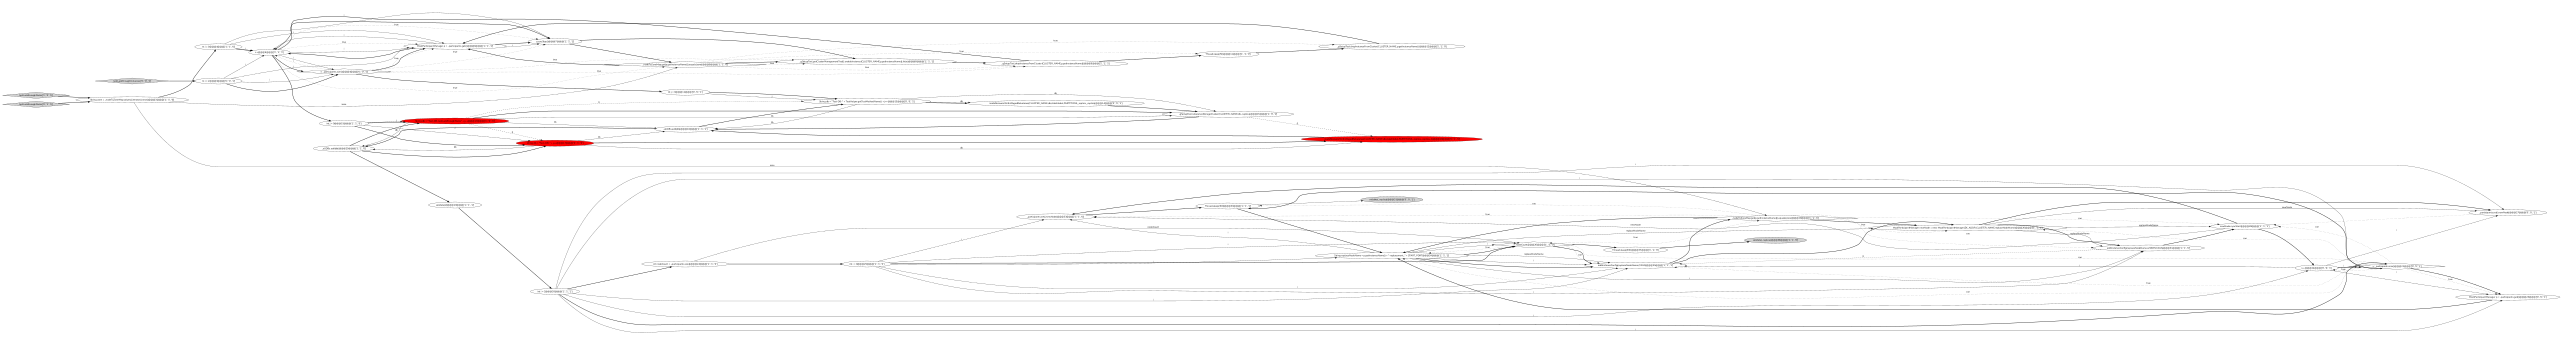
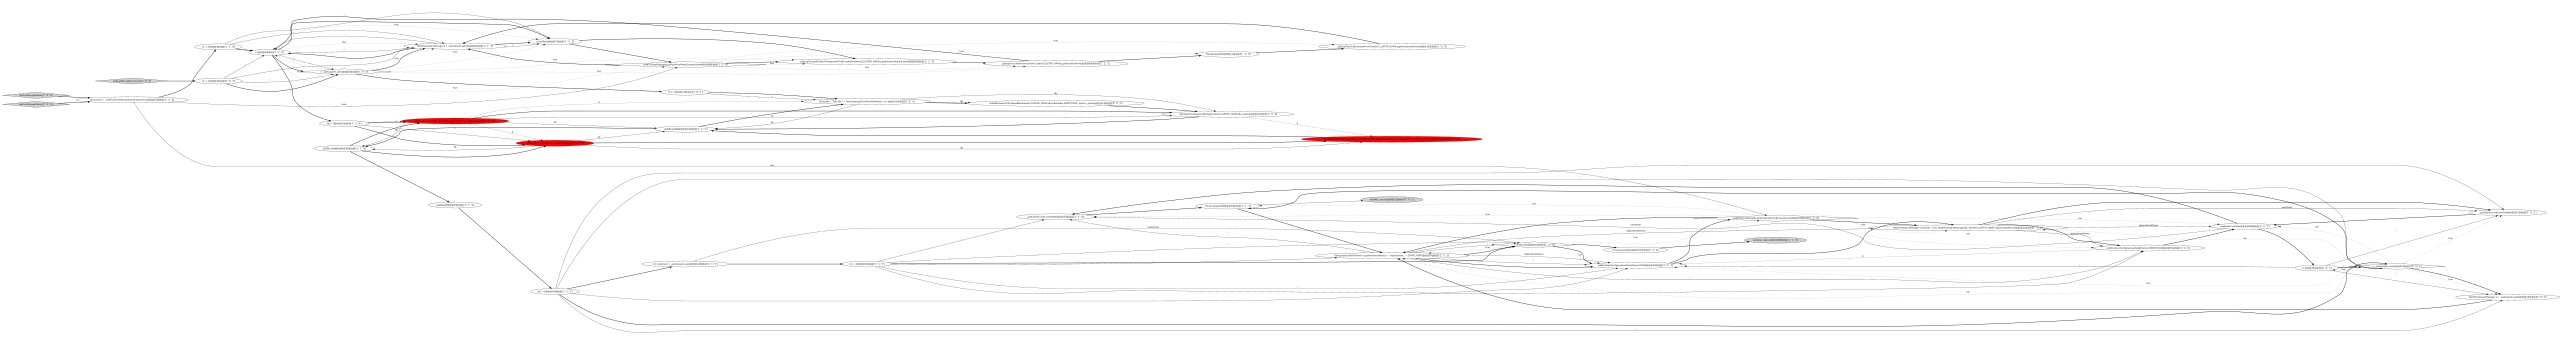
  digraph {
    fontname=Nunito
    rankdir=LR
    node [fillcolor=white fontname=Nunito shape=ellipse style=filled]
    edge [fontname=Nunito style=bold]
    n1 [label="_participants.set(i,newNode)@@@33@@@['1', '1', '0']"]
    n2 [label="Thread.sleep(300)@@@30@@@['1', '1', '1']"]
    n3 [label="String replaceNodeName = p.getInstanceName() + \"-replacement_\" + START_PORT@@@24@@@['1', '1', '1']"]
    n4 [fillcolor=lightgray label="validate(_replica)@@@31@@@['0', '0', '1']"]
    n5 [label="MockParticipantManager p = _participants.get(i)@@@23@@@['0', '0', '1']"]
    n6 [label="MockParticipantManager newNode = new MockParticipantManager(ZK_ADDR,CLUSTER_NAME,replaceNodeName)@@@26@@@['1', '1', '1']"]
    n7 [label="addInstanceConfig(replaceNodeName,i,ZONES,TAGS)@@@31@@@['1', '1', '0']"]
    n8 [label="addInstanceConfig(replaceNodeName,i,TAGS)@@@25@@@['1', '1', '1']"]
    n9 [label="i < nodeCount@@@26@@@['1', '1', '0']" shape=diamond]
    n10 [label="_participants.set(i,newNode)@@@27@@@['0', '0', '1']"]
    n11 [label="newNode.syncStart()@@@28@@@['1', '1', '1']"]
    n12 [label="i++@@@22@@@['0', '0', '1']"]
    n13 [label="_allDBs.add(db)@@@16@@@['1', '1', '1']"]
    n14 [label="String db = \"Test-DB-\" + TestHelper.getTestMethodName() + j++@@@13@@@['0', '0', '1']"]
    n15 [label="_allDBs.add(db)@@@20@@@['1', '1', '0']"]
    n16 [label="_gSetupTool.rebalanceStorageCluster(CLUSTER_NAME,db,_replica)@@@15@@@['1', '0', '1']"]
    n17 [label="createResourceWithWagedRebalance(CLUSTER_NAME,db,stateModel,PARTITIONS,_replica,_replica)@@@14@@@['0', '0', '1']"]
    n18 [label="validate(2)@@@19@@@['1', '1', '1']"]
    n19 [fillcolor=red label="String db = \"Test-DB-testLackEnoughRacks\" + j++@@@17@@@['1', '0', '0']"]
    n20 [fillcolor=red label="String db = \"Test-DB-\" + j++@@@17@@@['0', '1', '0']"]
    n21 [label="_gSetupTool.dropInstanceFromCluster(CLUSTER_NAME,p.getInstanceName())@@@12@@@['1', '1', '0']"]
    n22 [label="MockParticipantManager p = _participants.get(i)@@@6@@@['1', '1', '1']"]
    n23 [label="i++@@@5@@@['1', '1', '1']"]
    n24 [label="p.syncStop()@@@7@@@['1', '1', '1']"]
    n25 [label="_gSetupTool.getClusterManagementTool().enableInstance(CLUSTER_NAME,p.getInstanceName(),false)@@@8@@@['1', '1', '1']"]
    n26 [label="_gSetupTool.dropInstanceFromCluster(CLUSTER_NAME,p.getInstanceName())@@@9@@@['1', '1', '1']"]
    n27 [label="Thread.sleep(50)@@@11@@@['1', '1', '0']"]
    n28 [label="int i = 2@@@20@@@['1', '1', '1']"]
    n29 [label="i < _participants.size()@@@21@@@['0', '0', '1']" shape=diamond]
    n30 [label="int nodeCount = _participants.size()@@@24@@@['1', '1', '0']"]
    n31 [fillcolor=lightgray label="validate(_replica)@@@38@@@['1', '1', '0']"]
    n32 [fillcolor=lightgray label="testLackEnoughInstances['0', '0', '1']" shape=diamond]
    n33 [label="int i = 2@@@3@@@['0', '0', '1']"]
    n34 [label="i < _participants.size()@@@4@@@['0', '0', '1']" shape=diamond]
    n35 [label="int j = 0@@@15@@@['1', '1', '0']"]
    n36 [fillcolor=red label="createResourceWithWagedRebalance(CLUSTER_NAME,db,stateModel,PARTITIONS,_replica,_replica,-1)@@@18@@@['0', '1', '0']"]
    n37 [label="_nodeToZoneMap.get(p.getInstanceName()).equals(zone)@@@8@@@['1', '1', '0']" shape=diamond]
    n38 [label="int j = 0@@@11@@@['0', '0', '1']"]
    n39 [label="String zone = _nodeToZoneMap.values().iterator().next()@@@3@@@['1', '1', '0']"]
    n40 [label="int i = 0@@@4@@@['1', '1', '0']"]
    n41 [label="_nodeToZoneMap.get(p.getInstanceName()).equals(zone)@@@29@@@['1', '1', '0']" shape=diamond]
    n42 [label="Thread.sleep(300)@@@37@@@['1', '1', '0']"]
    n43 [fillcolor=lightgray label="testLackEnoughRacks['1', '0', '0']" shape=diamond]
    n44 [label="int i = 0@@@25@@@['1', '1', '0']"]
    n45 [fillcolor=lightgray label="testLackEnoughRacks['0', '1', '0']" shape=diamond]
    n1 -> n2
    n2 -> n3
    n2 -> n4 [style=solid]
    n3 -> n1 [label=i style=solid]
    n3 -> n6 [label=replaceNodeName style=solid]
    n3 -> n7 [label=i style=solid]
    n3 -> n8 [label=replaceNodeName style=solid]
    n3 -> n8
    n3 -> n8 [label=i style=solid]
    n3 -> n9
    n3 -> n9 [label=i style=solid]
    n5 -> n3
    n6 -> n7
    n6 -> n7 [label=replaceNodeName style=solid]
    n6 -> n10
    n6 -> n10 [label=newNode style=solid]
    n6 -> n11 [label=replaceNodeName style=solid]
    n7 -> n8 [label=0 style=dashed]
    n7 -> n11
    n8 -> n6
    n8 -> n41
    n9 -> n3 [label=true style=dotted]
    n9 -> n8
    n9 -> n8 [label=true style=dotted]
    n9 -> n41 [label=true style=dotted]
    n9 -> n42
-   n10 -> n11 [style=dotted]
+   n10 -> n11
    n11 -> n1
    n11 -> n1 [label=newNode style=solid]
    n11 -> n12
    n12 -> n5 [label=i style=solid]
    n12 -> n8 [label=i style=solid]
    n12 -> n10 [label=i style=solid]
    n12 -> n29 [label=i style=solid]
    n12 -> n29
    n13 -> n14
    n13 -> n15
    n14 -> n13 [label=db style=solid]
    n14 -> n16 [label=db style=solid]
    n14 -> n17 [label=db style=solid]
    n14 -> n17
    n15 -> n18
    n15 -> n19
    n15 -> n20
    n16 -> n13
    n16 -> n36 [label=0 style=dashed]
    n17 -> n16
    n18 -> n28
    n19 -> n13 [label=db style=solid]
    n19 -> n14 [label=0 style=dashed]
    n19 -> n15 [label=db style=solid]
    n19 -> n16
    n19 -> n16 [label=db style=solid]
    n19 -> n20 [label=0 style=dashed]
    n20 -> n13 [label=db style=solid]
    n20 -> n15 [label=db style=solid]
    n20 -> n36
    n20 -> n36 [label=db style=solid]
    n21 -> n22
    n22 -> n23
    n22 -> n23 [label=i style=solid]
    n22 -> n24
    n22 -> n24 [label=i style=solid]
    n23 -> n22 [label=true style=dotted]
    n23 -> n22 [label=i style=solid]
    n23 -> n24
    n23 -> n24 [label=true style=dotted]
    n23 -> n34
    n23 -> n34 [label=i style=solid]
    n23 -> n35
    n23 -> n37 [label=true style=dotted]
    n24 -> n25
    n24 -> n37
    n25 -> n26
    n26 -> n23
    n26 -> n27
    n27 -> n21
    n28 -> n5 [label=i style=solid]
    n28 -> n8 [label=i style=solid]
    n28 -> n10 [label=i style=solid]
-   n28 -> n12 [label=i style=solid]
    n28 -> n29
    n28 -> n29 [label=i style=solid]
    n28 -> n30
    n29 -> n2
    n29 -> n3 [label=true style=dotted]
    n29 -> n5 [label=true style=dotted]
    n29 -> n5
    n29 -> n6 [label=true style=dotted]
    n29 -> n8 [label=true style=dotted]
-   n29 -> n9 [label=true style=dotted]
+   n29 -> n10 [label=true style=dotted]
    n29 -> n11 [label=true style=dotted]
    n29 -> n12 [label=true style=dotted]
    n30 -> n9 [label=nodeCount style=solid]
    n30 -> n44
    n32 -> n33
    n33 -> n22 [label=i style=solid]
    n33 -> n23 [label=i style=solid]
    n33 -> n34
    n33 -> n34 [label=i style=solid]
    n34 -> n22 [label=true style=dotted]
    n34 -> n22
    n34 -> n23 [label=i style=dotted]
    n34 -> n24 [label=true style=dotted]
    n34 -> n25 [label=true style=dotted]
    n34 -> n26 [label=true style=dotted]
    n34 -> n38
    n35 -> n19 [label=j style=solid]
    n35 -> n19
    n35 -> n20 [label=j style=solid]
    n35 -> n20
    n36 -> n13
    n37 -> n21 [label=true style=dotted]
    n37 -> n22
    n37 -> n25 [label=true style=dotted]
    n37 -> n25
    n37 -> n26 [label=true style=dotted]
    n37 -> n27 [label=true style=dotted]
    n38 -> n14
    n38 -> n14 [label=j style=solid]
    n39 -> n37 [label=zone style=solid]
    n39 -> n40
    n39 -> n41 [label=zone style=solid]
    n40 -> n22 [label=i style=solid]
    n40 -> n23 [label=i style=solid]
    n40 -> n23
    n40 -> n24 [label=i style=solid]
    n41 -> n1 [label=true style=dotted]
    n41 -> n2 [label=true style=dotted]
    n41 -> n3
    n41 -> n6
    n41 -> n6 [label=true style=dotted]
    n41 -> n7 [label=true style=dotted]
    n41 -> n11 [label=true style=dotted]
    n42 -> n31
    n43 -> n39
    n44 -> n1 [label=i style=solid]
    n44 -> n3 [label=i style=solid]
    n44 -> n7 [label=i style=solid]
    n44 -> n8 [label=i style=solid]
    n44 -> n9 [label=i style=solid]
    n44 -> n9
    n45 -> n39
  }
